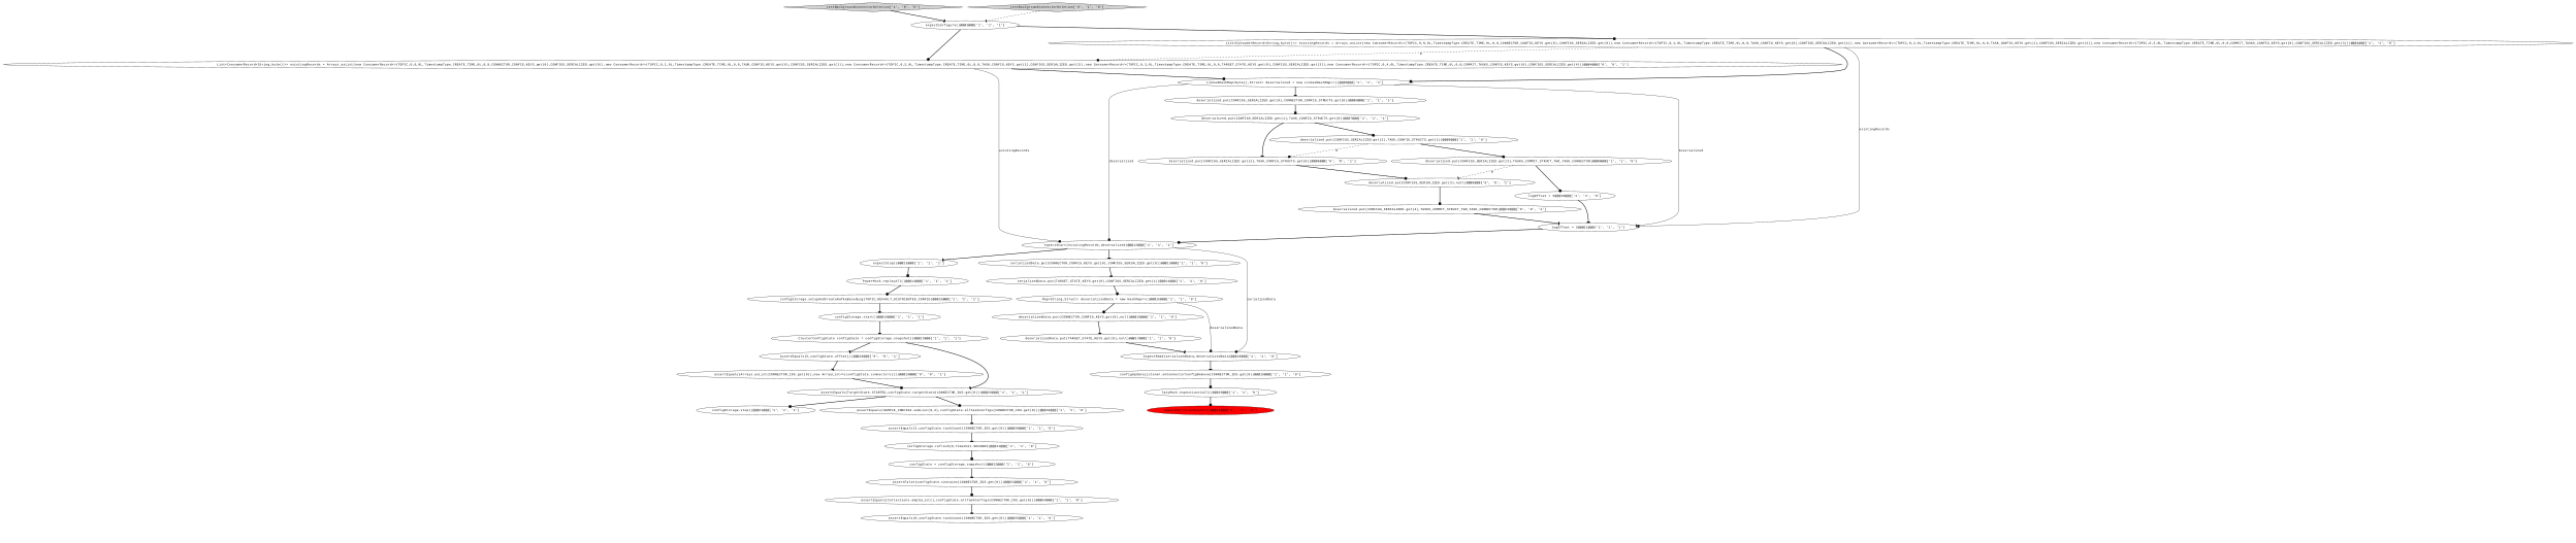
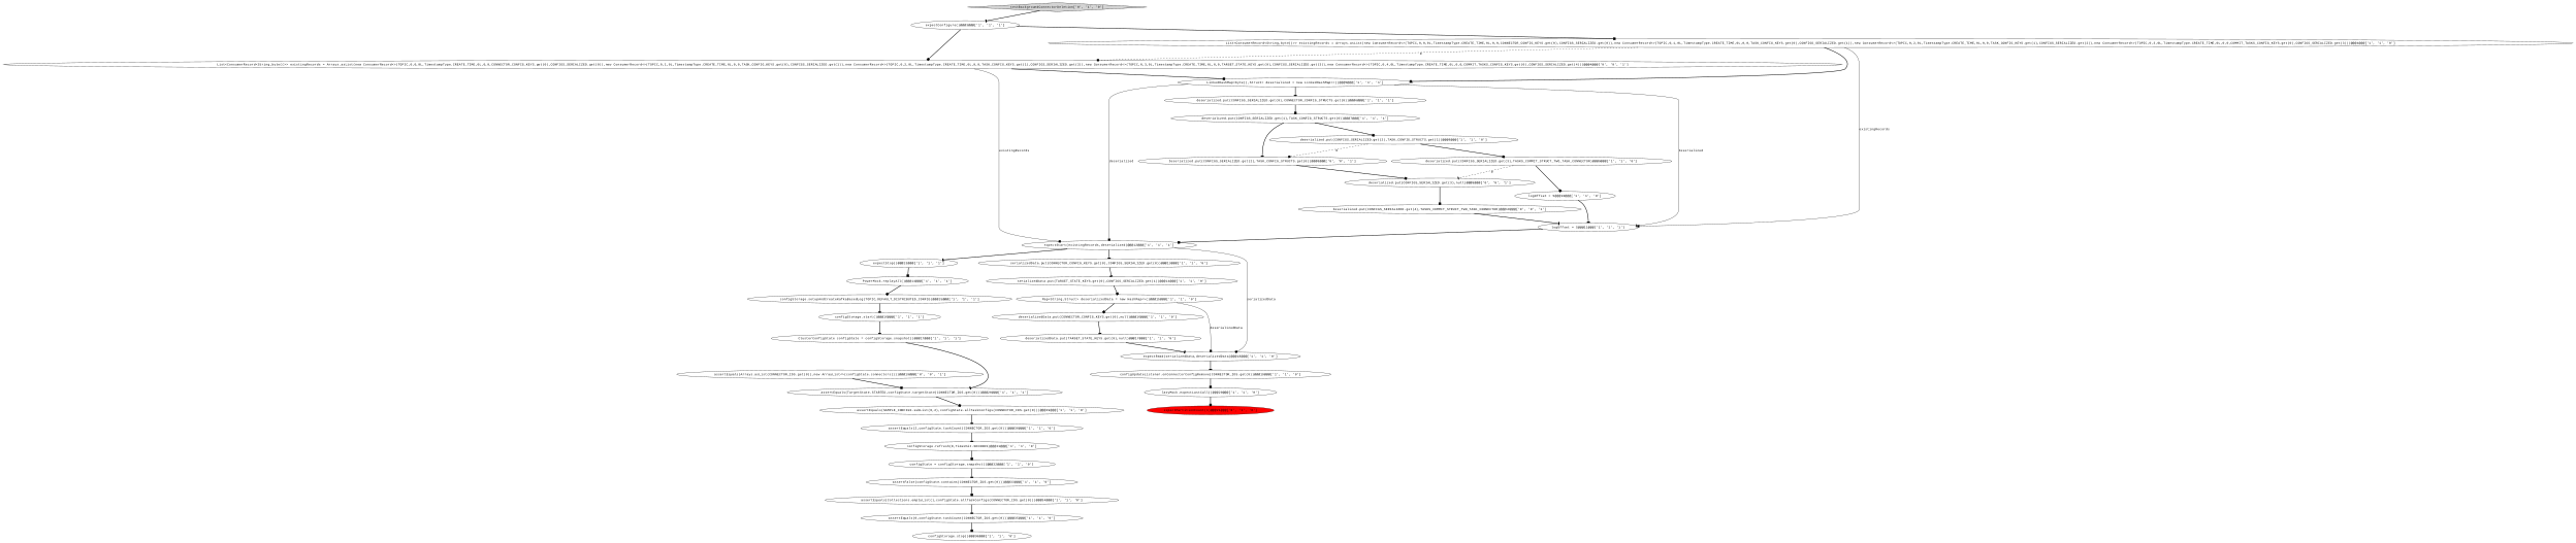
  digraph {
    fontname="Liberation Mono"
    node [fillcolor=white fontname="Liberation Mono" shape=ellipse style=filled]
    edge [arrowhead=box fontname="Liberation Mono" style=bold]
    n1 [label="configUpdateListener.onConnectorConfigRemove(CONNECTOR_IDS.get(0))@@@19@@@['1', '1', '0']"]
    n2 [label="EasyMock.expectLastCall()@@@20@@@['1', '1', '0']"]
    n3 [fillcolor=red label="expectPartitionCount(1)@@@21@@@['0', '1', '0']"]
    n4 [label="expectStop()@@@13@@@['1', '1', '1']"]
    n5 [label="PowerMock.replayAll()@@@14@@@['1', '1', '1']"]
    n6 [label="configStorage.setupAndCreateKafkaBasedLog(TOPIC,DEFAULT_DISTRIBUTED_CONFIG)@@@15@@@['1', '1', '1']"]
    n7 [label="expectStart(existingRecords,deserialized)@@@12@@@['1', '1', '1']"]
    n8 [label="serializedData.put(CONNECTOR_CONFIG_KEYS.get(0),CONFIGS_SERIALIZED.get(0))@@@13@@@['1', '1', '0']"]
    n9 [label="expectRead(serializedData,deserializedData)@@@18@@@['1', '1', '0']"]
    n10 [label="serializedData.put(TARGET_STATE_KEYS.get(0),CONFIGS_SERIALIZED.get(1))@@@14@@@['1', '1', '0']"]
    n11 [label="assertEquals(2,configState.taskCount(CONNECTOR_IDS.get(0)))@@@30@@@['1', '1', '0']"]
    n12 [label="configStorage.refresh(0,TimeUnit.SECONDS)@@@31@@@['1', '1', '0']"]
    n13 [label="configState = configStorage.snapshot()@@@32@@@['1', '1', '0']"]
    n14 [label="deserialized.put(CONFIGS_SERIALIZED.get(3),TASKS_COMMIT_STRUCT_TWO_TASK_CONNECTOR)@@@9@@@['1', '1', '0']"]
    n15 [label="logOffset = 5@@@10@@@['1', '1', '0']"]
    n16 [label="deserialized.put(CONFIGS_SERIALIZED.get(3),null)@@@9@@@['0', '0', '1']"]
    n17 [label="logOffset = 5@@@11@@@['1', '1', '1']"]
    n18 [label="deserialized.put(CONFIGS_SERIALIZED.get(4),TASKS_COMMIT_STRUCT_TWO_TASK_CONNECTOR)@@@10@@@['0', '0', '1']"]
    n19 [label="assertFalse(configState.contains(CONNECTOR_IDS.get(0)))@@@33@@@['1', '1', '0']"]
    n20 [label="assertEquals(Collections.emptyList(),configState.allTaskConfigs(CONNECTOR_IDS.get(0)))@@@34@@@['1', '1', '0']"]
    n21 [label="expectConfigure()@@@3@@@['1', '1', '1']"]
    n22 [label="List<ConsumerRecord<String,byte((>> existingRecords = Arrays.asList(new ConsumerRecord<>(TOPIC,0,0,0L,TimestampType.CREATE_TIME,0L,0,0,CONNECTOR_CONFIG_KEYS.get(0),CONFIGS_SERIALIZED.get(0)),new ConsumerRecord<>(TOPIC,0,1,0L,TimestampType.CREATE_TIME,0L,0,0,TASK_CONFIG_KEYS.get(0),CONFIGS_SERIALIZED.get(1)),new ConsumerRecord<>(TOPIC,0,2,0L,TimestampType.CREATE_TIME,0L,0,0,TASK_CONFIG_KEYS.get(1),CONFIGS_SERIALIZED.get(2)),new ConsumerRecord<>(TOPIC,0,3,0L,TimestampType.CREATE_TIME,0L,0,0,TARGET_STATE_KEYS.get(0),CONFIGS_SERIALIZED.get(3)),new ConsumerRecord<>(TOPIC,0,4,0L,TimestampType.CREATE_TIME,0L,0,0,COMMIT_TASKS_CONFIG_KEYS.get(0),CONFIGS_SERIALIZED.get(4)))@@@4@@@['0', '0', '1']"]
    n23 [label="List<ConsumerRecord<String,byte((>> existingRecords = Arrays.asList(new ConsumerRecord<>(TOPIC,0,0,0L,TimestampType.CREATE_TIME,0L,0,0,CONNECTOR_CONFIG_KEYS.get(0),CONFIGS_SERIALIZED.get(0)),new ConsumerRecord<>(TOPIC,0,1,0L,TimestampType.CREATE_TIME,0L,0,0,TASK_CONFIG_KEYS.get(0),CONFIGS_SERIALIZED.get(1)),new ConsumerRecord<>(TOPIC,0,2,0L,TimestampType.CREATE_TIME,0L,0,0,TASK_CONFIG_KEYS.get(1),CONFIGS_SERIALIZED.get(2)),new ConsumerRecord<>(TOPIC,0,3,0L,TimestampType.CREATE_TIME,0L,0,0,COMMIT_TASKS_CONFIG_KEYS.get(0),CONFIGS_SERIALIZED.get(3)))@@@4@@@['1', '1', '0']"]
    n24 [label="LinkedHashMap<byte((,Struct> deserialized = new LinkedHashMap<>()@@@5@@@['1', '1', '1']"]
-   n25 [label="assertEquals(5,configState.offset())@@@18@@@['0', '0', '1']"]
    n26 [label="assertEquals(Arrays.asList(CONNECTOR_IDS.get(0)),new ArrayList<>(configState.connectors()))@@@19@@@['0', '0', '1']"]
    n27 [label="assertEquals(TargetState.STARTED,configState.targetState(CONNECTOR_IDS.get(0)))@@@20@@@['1', '1', '1']"]
    n28 [label="assertEquals(0,configState.taskCount(CONNECTOR_IDS.get(0)))@@@35@@@['1', '1', '0']"]
    n29 [label="Map<String,Struct> deserializedData = new HashMap<>()@@@15@@@['1', '1', '0']"]
    n30 [label="configStorage.start()@@@16@@@['1', '1', '1']"]
    n31 [label="ClusterConfigState configState = configStorage.snapshot()@@@17@@@['1', '1', '1']"]
-   n32 [label="configStorage.stop()@@@21@@@['1', '1', '1']"]
    n33 [label="assertEquals(SAMPLE_CONFIGS.subList(0,2),configState.allTaskConfigs(CONNECTOR_IDS.get(0)))@@@29@@@['1', '1', '0']"]
    n34 [label="deserialized.put(CONFIGS_SERIALIZED.get(0),CONNECTOR_CONFIG_STRUCTS.get(0))@@@6@@@['1', '1', '1']"]
    n35 [label="deserializedData.put(TARGET_STATE_KEYS.get(0),null)@@@17@@@['1', '1', '0']"]
+   n36 [label="configStorage.stop()@@@36@@@['1', '1', '0']"]
    n37 [label="deserialized.put(CONFIGS_SERIALIZED.get(1),TASK_CONFIG_STRUCTS.get(0))@@@7@@@['1', '1', '1']"]
-   n38 [fillcolor=lightgray label="testBackgroundConnectorDeletion['1', '0', '0']" shape=diamond]
    n39 [label="deserialized.put(CONFIGS_SERIALIZED.get(2),TASK_CONFIG_STRUCTS.get(0))@@@8@@@['0', '0', '1']"]
    n40 [label="deserialized.put(CONFIGS_SERIALIZED.get(2),TASK_CONFIG_STRUCTS.get(1))@@@8@@@['1', '1', '0']"]
    n41 [fillcolor=lightgray label="testBackgroundConnectorDeletion['0', '1', '0']" shape=diamond]
    n42 [label="deserializedData.put(CONNECTOR_CONFIG_KEYS.get(0),null)@@@16@@@['1', '1', '0']"]
    n1 -> n2
    n2 -> n3
    n4 -> n5
    n5 -> n6
    n6 -> n30 [arrowhead=tee]
    n7 -> n4 [arrowhead=tee]
    n7 -> n8 [arrowhead=tee]
    n7 -> n9 [label=serializedData style=solid]
    n8 -> n10 [arrowhead=tee]
    n9 -> n1 [arrowhead=tee]
    n10 -> n29
    n11 -> n12 [arrowhead=tee]
    n12 -> n13
    n13 -> n19 [arrowhead=tee]
    n14 -> n15
    n14 -> n16 [arrowhead=tee label=0 style=dashed]
    n15 -> n17 [arrowhead=tee]
    n16 -> n18
    n17 -> n7
    n18 -> n17 [arrowhead=tee]
    n19 -> n20
    n20 -> n28 [arrowhead=tee]
    n21 -> n22
    n21 -> n23
    n22 -> n7 [label=existingRecords style=solid]
    n22 -> n24
    n23 -> n17 [label=existingRecords style=solid]
    n23 -> n22 [label=0 style=dashed]
    n23 -> n24
    n24 -> n7 [label=deserialized style=solid]
    n24 -> n17 [arrowhead=tee label=deserialized style=solid]
    n24 -> n34 [arrowhead=tee]
-   n25 -> n26 [arrowhead=tee]
    n26 -> n27
-   n27 -> n32
    n27 -> n33
+   n28 -> n36
    n29 -> n9 [label=deserializedData style=solid]
    n29 -> n42
    n30 -> n31 [arrowhead=tee]
-   n31 -> n25 [arrowhead=tee]
    n31 -> n27 [arrowhead=tee]
    n33 -> n11 [arrowhead=tee]
    n34 -> n37
    n35 -> n9 [arrowhead=tee]
    n37 -> n39 [arrowhead=tee]
    n37 -> n40
-   n38 -> n21 [arrowhead=tee]
    n39 -> n16
    n40 -> n14
    n40 -> n39 [label=0 style=dashed]
-   n41 -> n21 [arrowhead=tee style=dashed]
+   n41 -> n21 [arrowhead=tee]
    n42 -> n35 [arrowhead=tee]
  }
